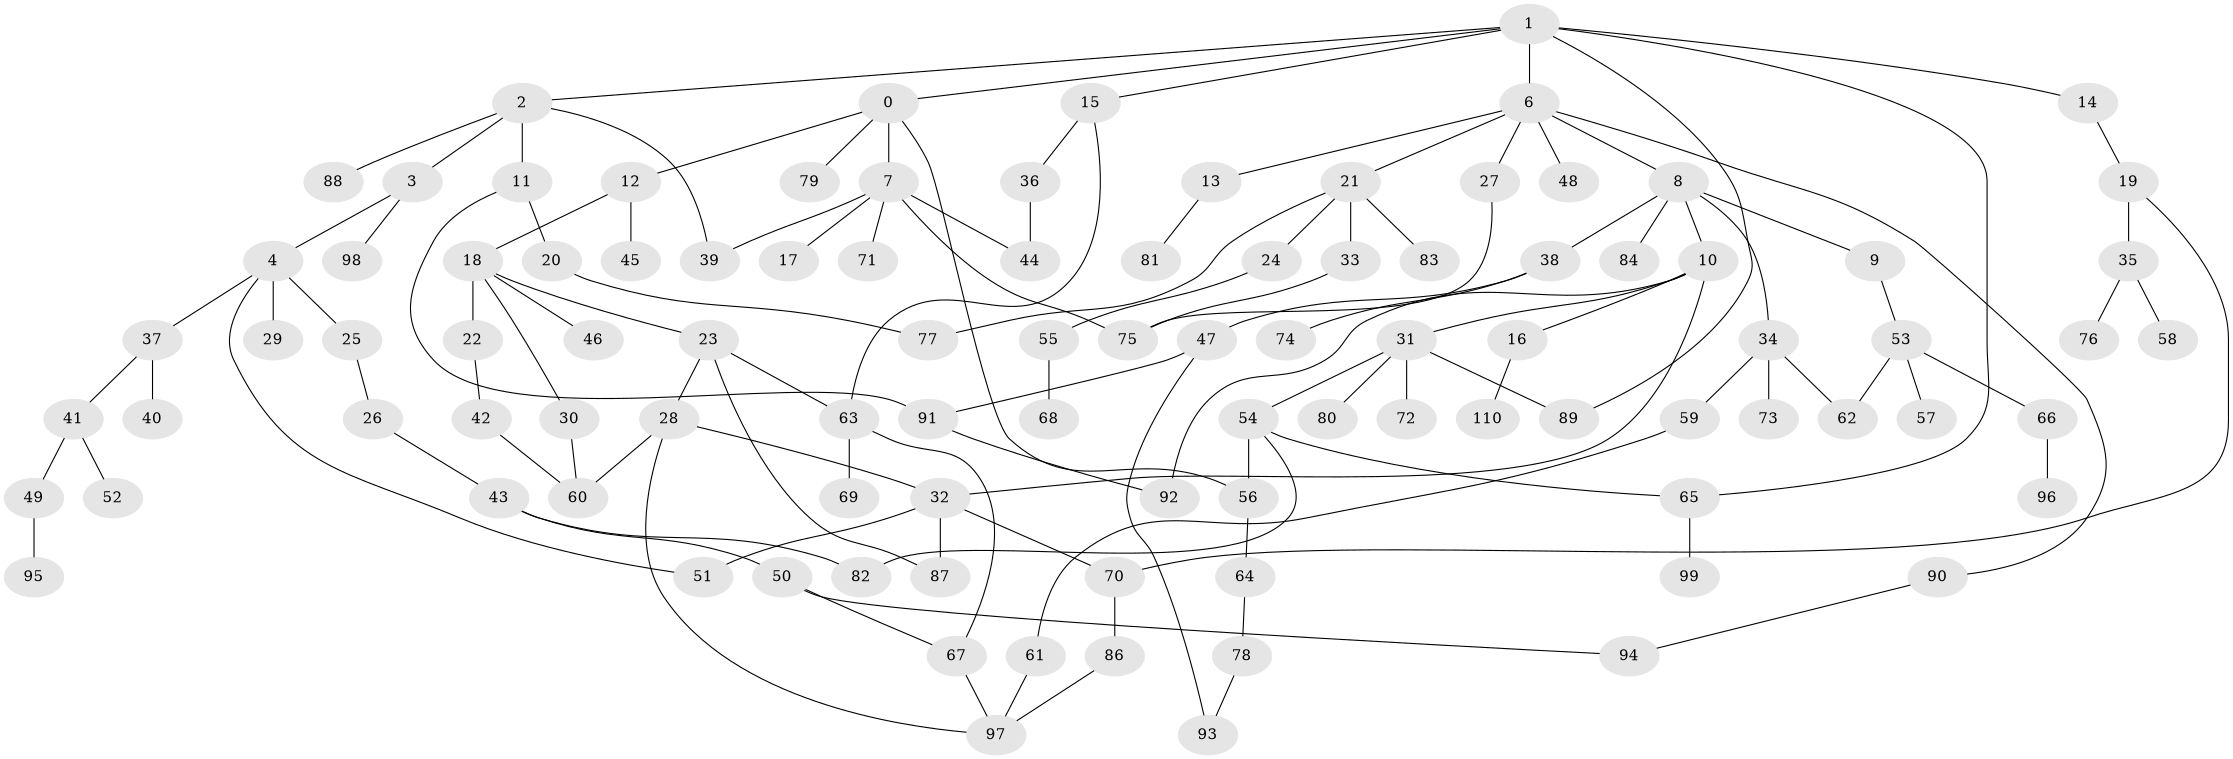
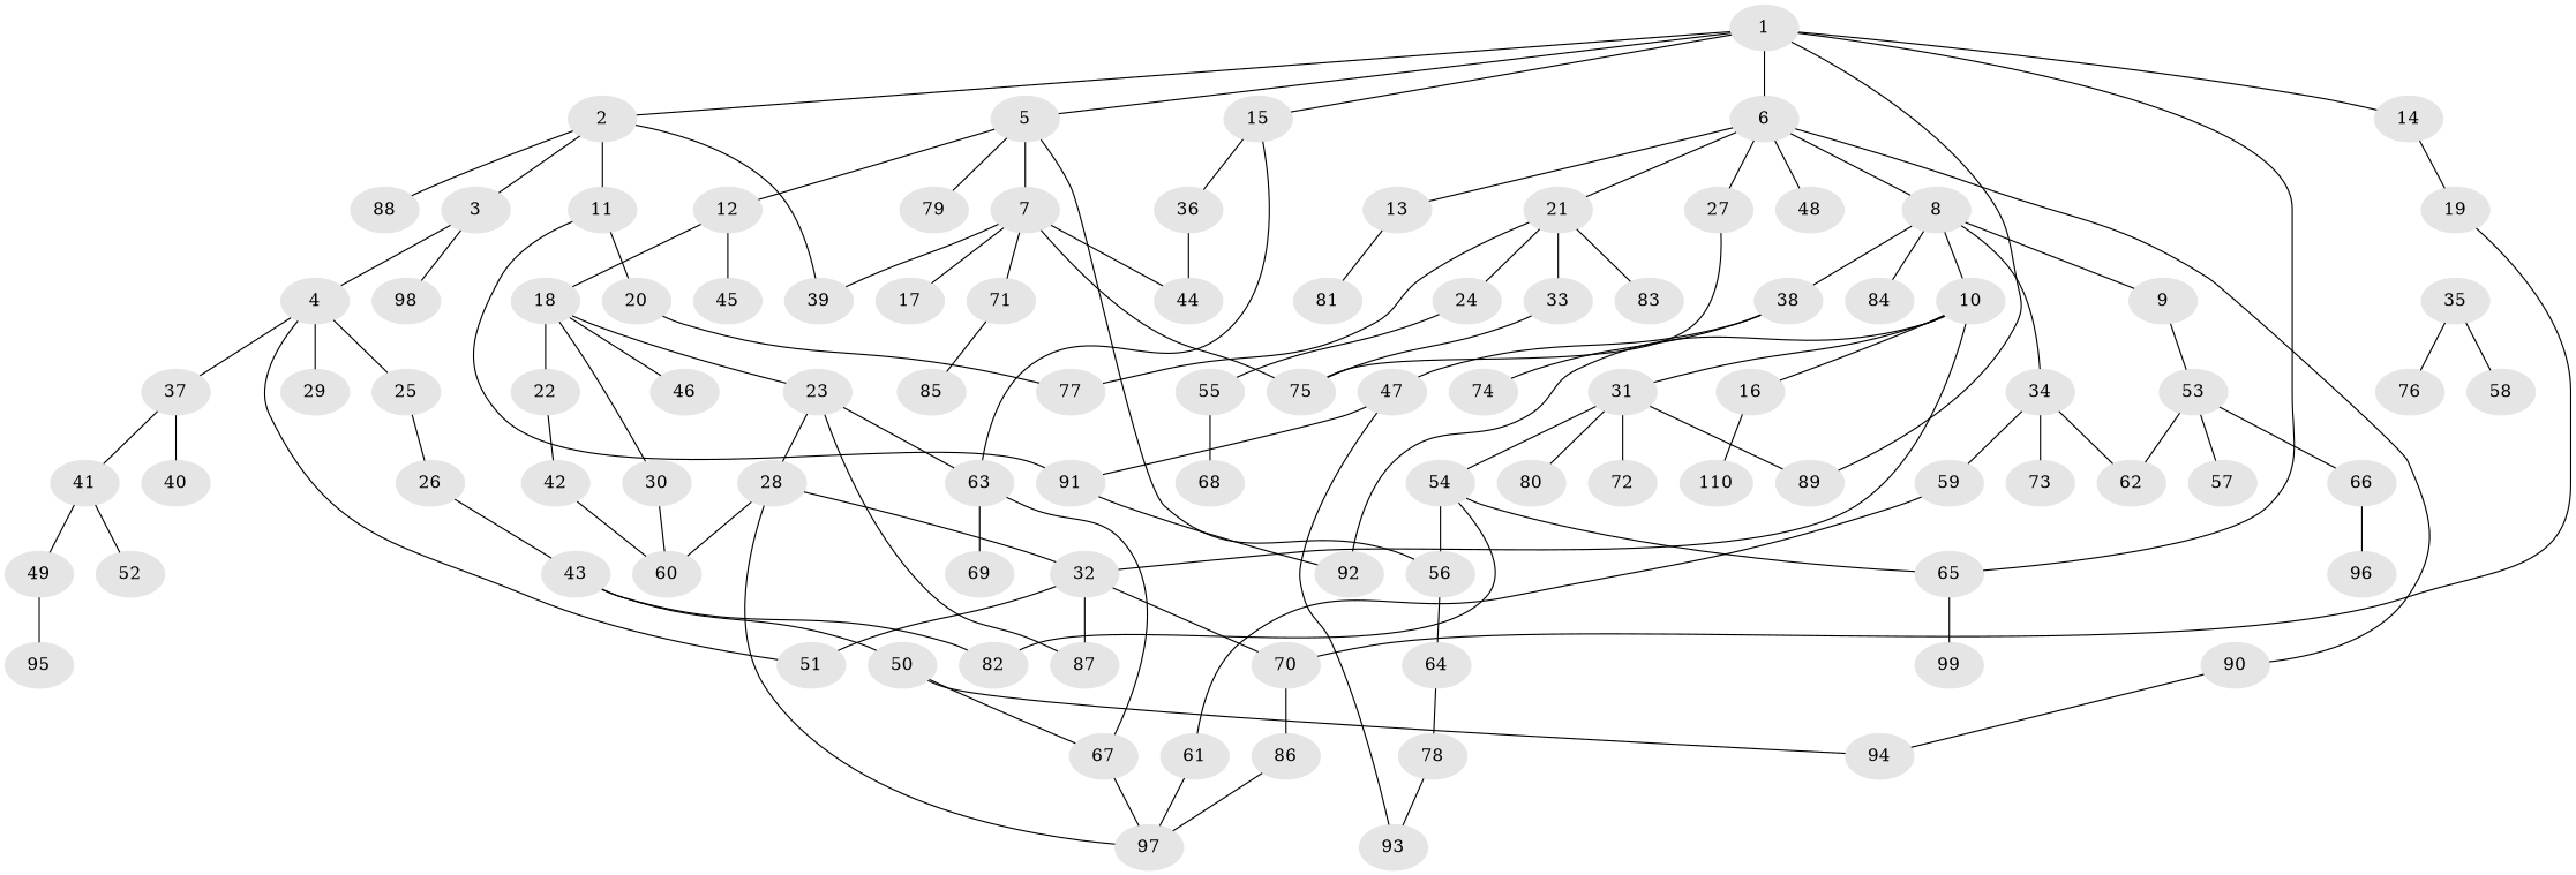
  graph {
    node [color=gray90 style=filled]
    1
    2
-   5 [label=0]
+   5
    6
    14
    15
    65
    89
    3
    11
    39
    88
    7
    12
    56
    79
    8
    13
    21
    27
    48
    90
    19
    36
    63
    99
    4
    98
    20
    91
    25
    29
    37
    51
    26
    40
    41
    17
    44
    71
    75
    18
    45
    64
    9
    10
    34
    38
    84
    81
    77
    24
    33
    83
    94
+   85
    53
    16
    31
    32
    92
    59
    62
    73
    47
    74
    57
    66
    n69 [label=110]
    54
    72
    80
    70
    87
    22
    23
    30
    46
    35
    67
    69
    42
    28
    60
    58
    76
    86
    55
    97
    68
    43
    50
    82
    61
    49
    52
    93
    95
    96
    78
    1 -- 2
    1 -- 5
    1 -- 6
    1 -- 14
    1 -- 15
    1 -- 65
    1 -- 89
    2 -- 3
    2 -- 11
    2 -- 39
    2 -- 88
    5 -- 7
    5 -- 12
    5 -- 56
    5 -- 79
    6 -- 8
    6 -- 13
    6 -- 21
    6 -- 27
    6 -- 48
    6 -- 90
    14 -- 19
    15 -- 36
    15 -- 63
    65 -- 99
    3 -- 4
    3 -- 98
    11 -- 20
    11 -- 91
    7 -- 39
    7 -- 17
    7 -- 44
    7 -- 71
    7 -- 75
    12 -- 18
    12 -- 45
    56 -- 64
    8 -- 9
    8 -- 10
    8 -- 34
    8 -- 38
    8 -- 84
    13 -- 81
    21 -- 77
    21 -- 24
    21 -- 33
    21 -- 83
    27 -- 75
    90 -- 94
    19 -- 70
-   19 -- 35
    36 -- 44
    63 -- 67
    63 -- 69
    4 -- 25
    4 -- 29
    4 -- 37
    4 -- 51
    20 -- 77
    91 -- 92
    25 -- 26
    37 -- 40
    37 -- 41
    26 -- 43
    41 -- 49
    41 -- 52
+   71 -- 85
    18 -- 22
    18 -- 23
    18 -- 30
    18 -- 46
    64 -- 78
    9 -- 53
    10 -- 16
    10 -- 31
    10 -- 32
    10 -- 92
    34 -- 59
    34 -- 62
    34 -- 73
    38 -- 47
    38 -- 74
    24 -- 55
    33 -- 75
    53 -- 62
    53 -- 57
    53 -- 66
    16 -- n69
    31 -- 89
    31 -- 54
    31 -- 72
    31 -- 80
    32 -- 51
    32 -- 70
    32 -- 87
    59 -- 61
    47 -- 91
    47 -- 93
    66 -- 96
    54 -- 65
    54 -- 56
    54 -- 82
    70 -- 86
    22 -- 42
    23 -- 63
    23 -- 87
    23 -- 28
    30 -- 60
    35 -- 58
    35 -- 76
    67 -- 97
    42 -- 60
    28 -- 32
    28 -- 60
    28 -- 97
    86 -- 97
    55 -- 68
    43 -- 50
    43 -- 82
    50 -- 94
    50 -- 67
    61 -- 97
    49 -- 95
    78 -- 93
  }
